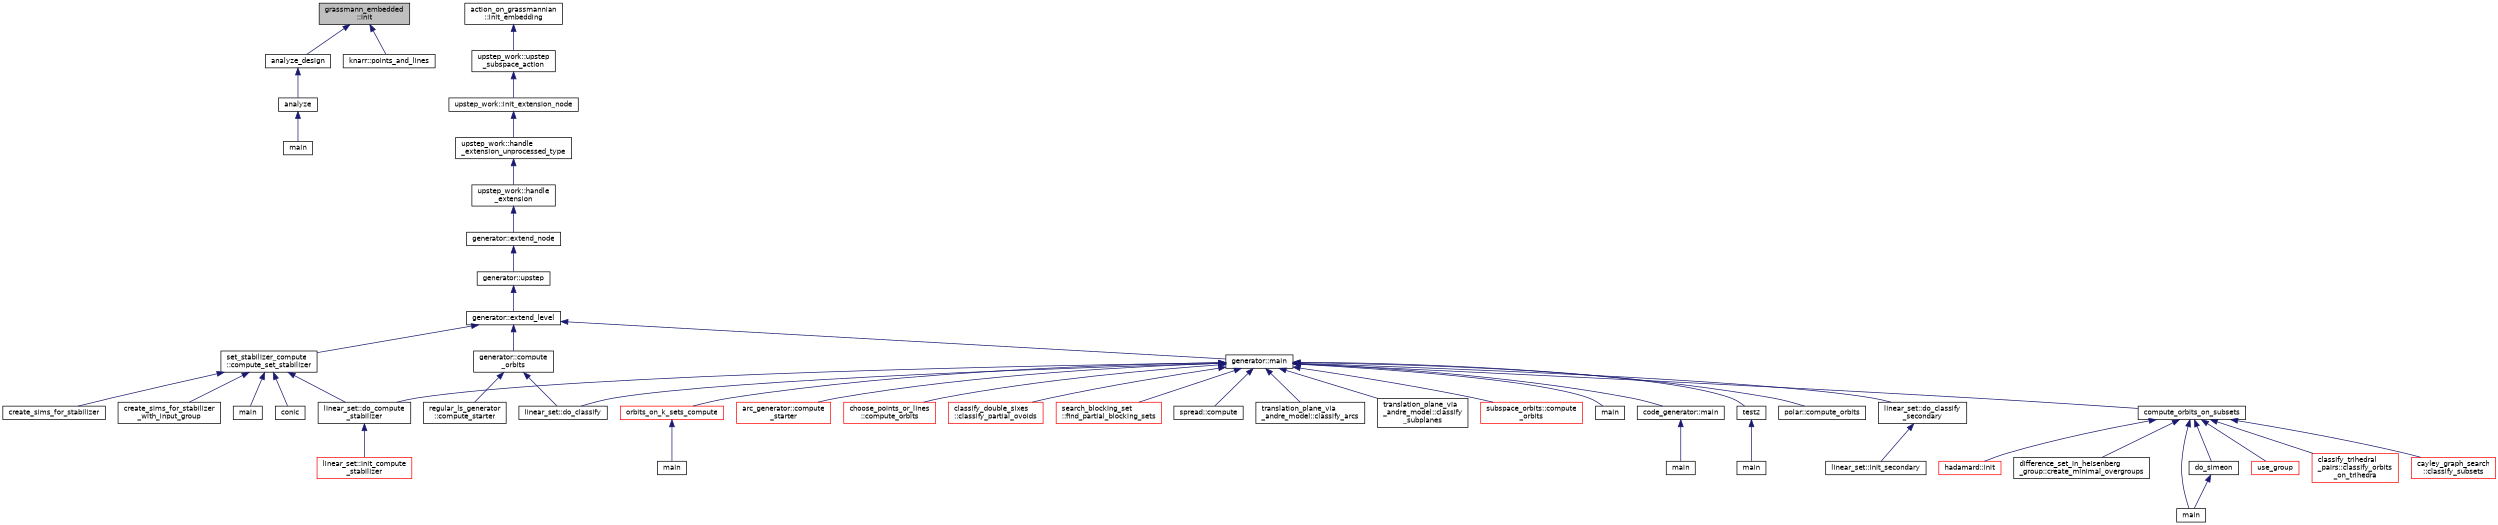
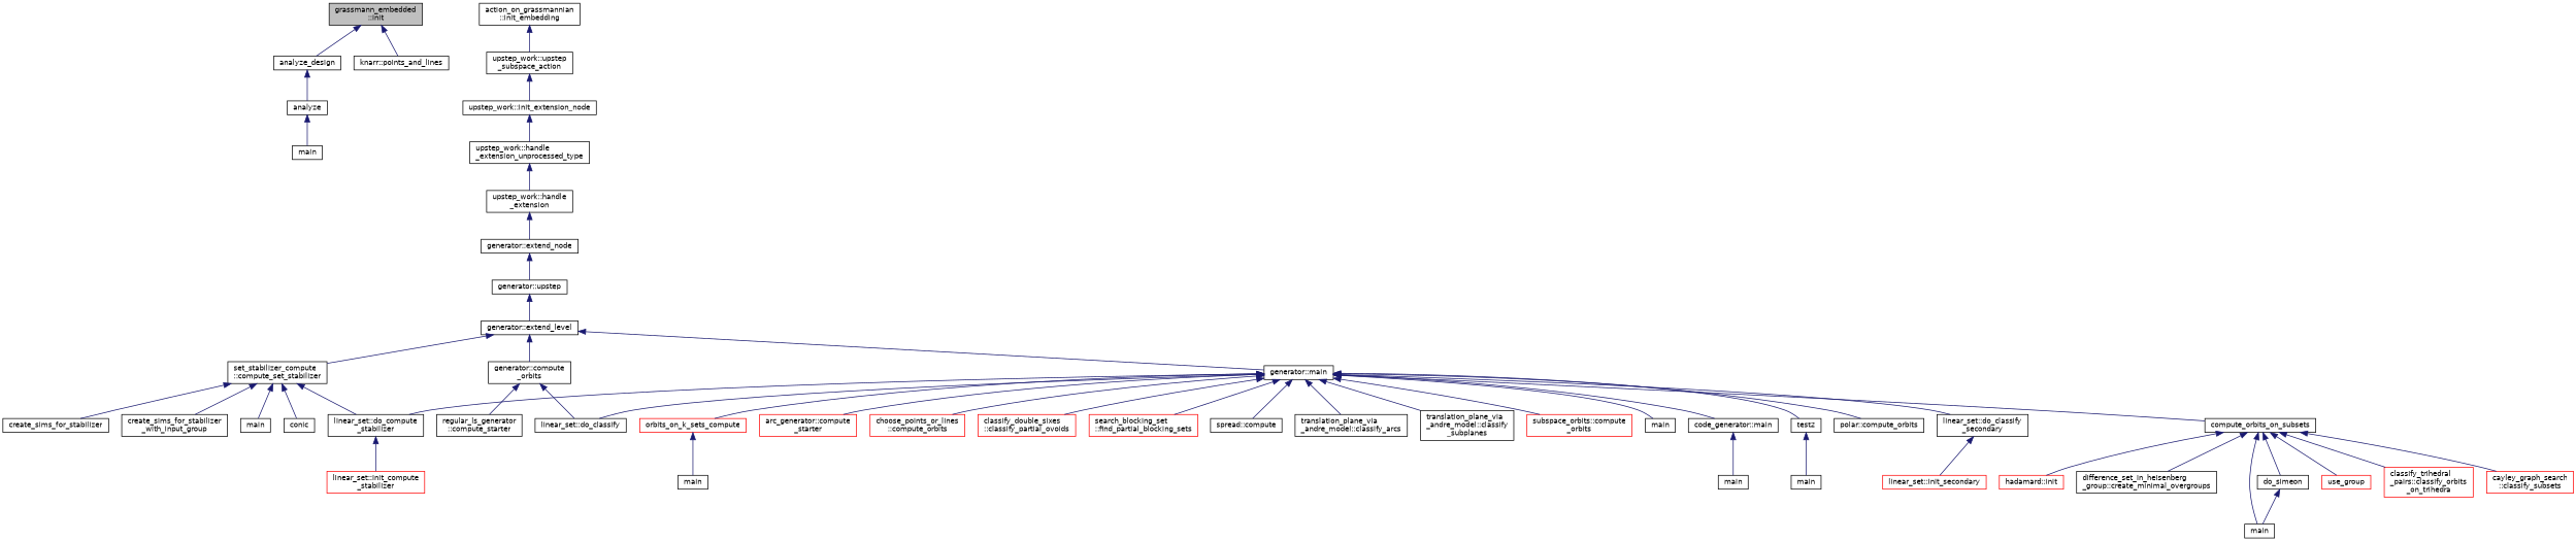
  digraph {
    rankdir=TB
    node [color=black fillcolor=white fontname=Helvetica fontsize=10 shape=record style=filled]
    edge [color=midnightblue dir=back fontname=Helvetica fontsize=10 labelfontname=Helvetica labelfontsize=10 style=solid]
    n1 [fillcolor=grey75 fontcolor=black height=0.2 label="grassmann_embedded\l::init" width=0.4]
    n2 [height=0.2 label=analyze_design width=0.4]
    n3 [height=0.2 label="knarr::points_and_lines" width=0.4]
    n4 [height=0.2 label=analyze width=0.4]
    n5 [height=0.2 label="action_on_grassmannian\l::init_embedding" width=0.4]
    n6 [height=0.2 label="upstep_work::upstep\l_subspace_action" width=0.4]
    n7 [height=0.2 label=main width=0.4]
    n8 [height=0.2 label="upstep_work::init_extension_node" width=0.4]
    n9 [height=0.2 label="upstep_work::handle\l_extension_unprocessed_type" width=0.4]
    n10 [height=0.2 label="upstep_work::handle\l_extension" width=0.4]
    n11 [height=0.2 label="generator::extend_node" width=0.4]
    n12 [height=0.2 label="generator::upstep" width=0.4]
    n13 [height=0.2 label="generator::extend_level" width=0.4]
    n14 [height=0.2 label="set_stabilizer_compute\l::compute_set_stabilizer" width=0.4]
    n15 [height=0.2 label="generator::compute\l_orbits" width=0.4]
    n16 [height=0.2 label="generator::main" width=0.4]
    n17 [height=0.2 label=main width=0.4]
    n18 [height=0.2 label=conic width=0.4]
    n19 [height=0.2 label="linear_set::do_compute\l_stabilizer" width=0.4]
    n20 [height=0.2 label=create_sims_for_stabilizer width=0.4]
    n21 [height=0.2 label="create_sims_for_stabilizer\l_with_input_group" width=0.4]
    n22 [height=0.2 label="regular_ls_generator\l::compute_starter" width=0.4]
    n23 [height=0.2 label="linear_set::do_classify" width=0.4]
    n24 [height=0.2 label=main width=0.4]
    n25 [height=0.2 label="code_generator::main" width=0.4]
    n26 [height=0.2 label=test2 width=0.4]
    n27 [height=0.2 label="polar::compute_orbits" width=0.4]
    n28 [height=0.2 label="linear_set::do_classify\l_secondary" width=0.4]
    n29 [height=0.2 label=compute_orbits_on_subsets width=0.4]
    n30 [color=red height=0.2 label=orbits_on_k_sets_compute width=0.4]
    n31 [color=red height=0.2 label="arc_generator::compute\l_starter" width=0.4]
    n32 [color=red height=0.2 label="choose_points_or_lines\l::compute_orbits" width=0.4]
    n33 [color=red height=0.2 label="classify_double_sixes\l::classify_partial_ovoids" width=0.4]
    n34 [color=red height=0.2 label="search_blocking_set\l::find_partial_blocking_sets" width=0.4]
    n35 [height=0.2 label="spread::compute" width=0.4]
    n36 [height=0.2 label="translation_plane_via\l_andre_model::classify_arcs" width=0.4]
    n37 [height=0.2 label="translation_plane_via\l_andre_model::classify\l_subplanes" width=0.4]
    n38 [color=red height=0.2 label="subspace_orbits::compute\l_orbits" width=0.4]
    n39 [color=red height=0.2 label="linear_set::init_compute\l_stabilizer" width=0.4]
    n40 [height=0.2 label=main width=0.4]
    n41 [height=0.2 label=main width=0.4]
-   n42 [height=0.2 label="linear_set::init_secondary" width=0.4]
+   n42 [color=red height=0.2 label="linear_set::init_secondary" width=0.4]
    n43 [color=red height=0.2 label="cayley_graph_search\l::classify_subsets" width=0.4]
    n44 [color=red height=0.2 label="hadamard::init" width=0.4]
    n45 [height=0.2 label="difference_set_in_heisenberg\l_group::create_minimal_overgroups" width=0.4]
    n46 [height=0.2 label=main width=0.4]
    n47 [height=0.2 label=do_simeon width=0.4]
    n48 [color=red height=0.2 label=use_group width=0.4]
    n49 [color=red height=0.2 label="classify_trihedral\l_pairs::classify_orbits\l_on_trihedra" width=0.4]
    n50 [height=0.2 label=main width=0.4]
    n1 -> n2
    n1 -> n3
    n2 -> n4
    n4 -> n7
    n5 -> n6
    n6 -> n8
    n8 -> n9
    n9 -> n10
    n10 -> n11
    n11 -> n12
    n12 -> n13
    n13 -> n14
    n13 -> n15
    n13 -> n16
    n14 -> n17
    n14 -> n18
    n14 -> n19
    n14 -> n20
    n14 -> n21
    n15 -> n22
    n15 -> n23
    n16 -> n19
    n16 -> n23
    n16 -> n24
    n16 -> n25
    n16 -> n26
    n16 -> n27
    n16 -> n28
    n16 -> n29
    n16 -> n30
    n16 -> n31
    n16 -> n32
    n16 -> n33
    n16 -> n34
    n16 -> n35
    n16 -> n36
    n16 -> n37
    n16 -> n38
    n19 -> n39
    n25 -> n40
    n26 -> n41
    n28 -> n42
    n29 -> n43
    n29 -> n44
    n29 -> n45
    n29 -> n46
    n29 -> n47
    n29 -> n48
    n29 -> n49
    n30 -> n50
    n47 -> n46
  }
